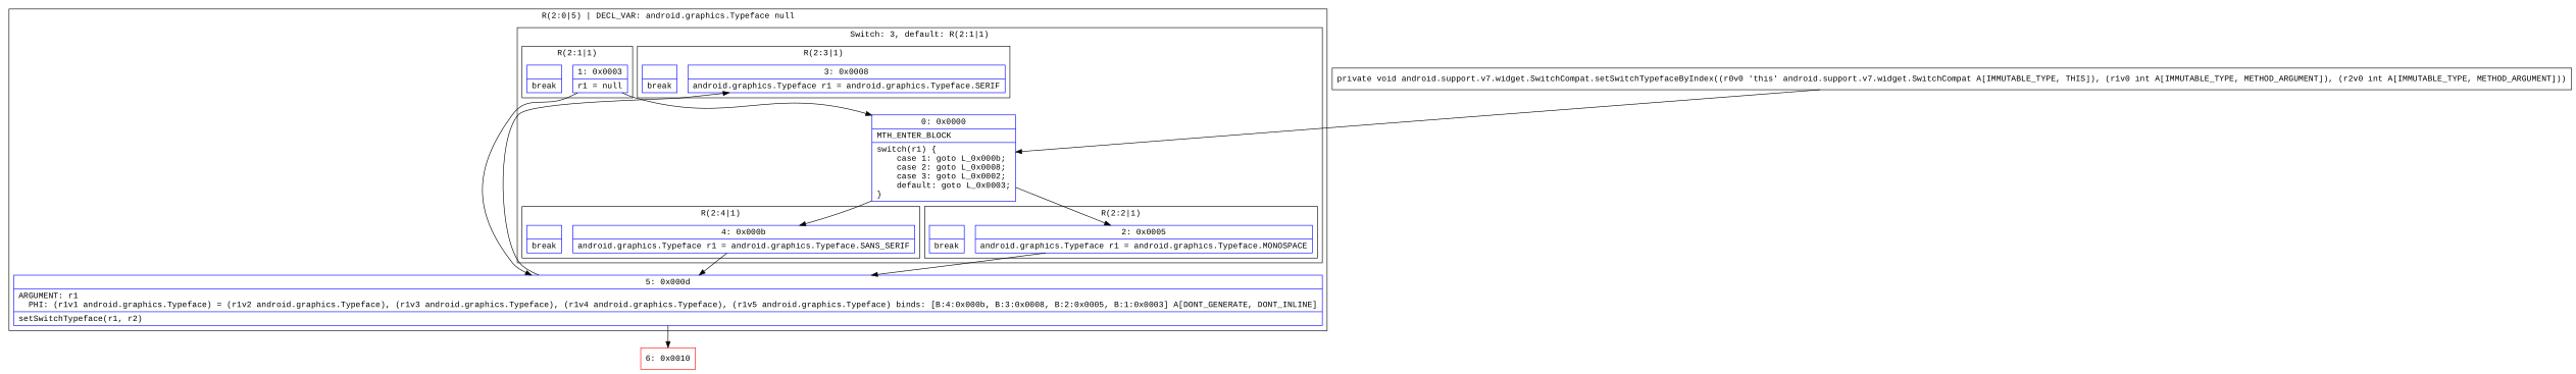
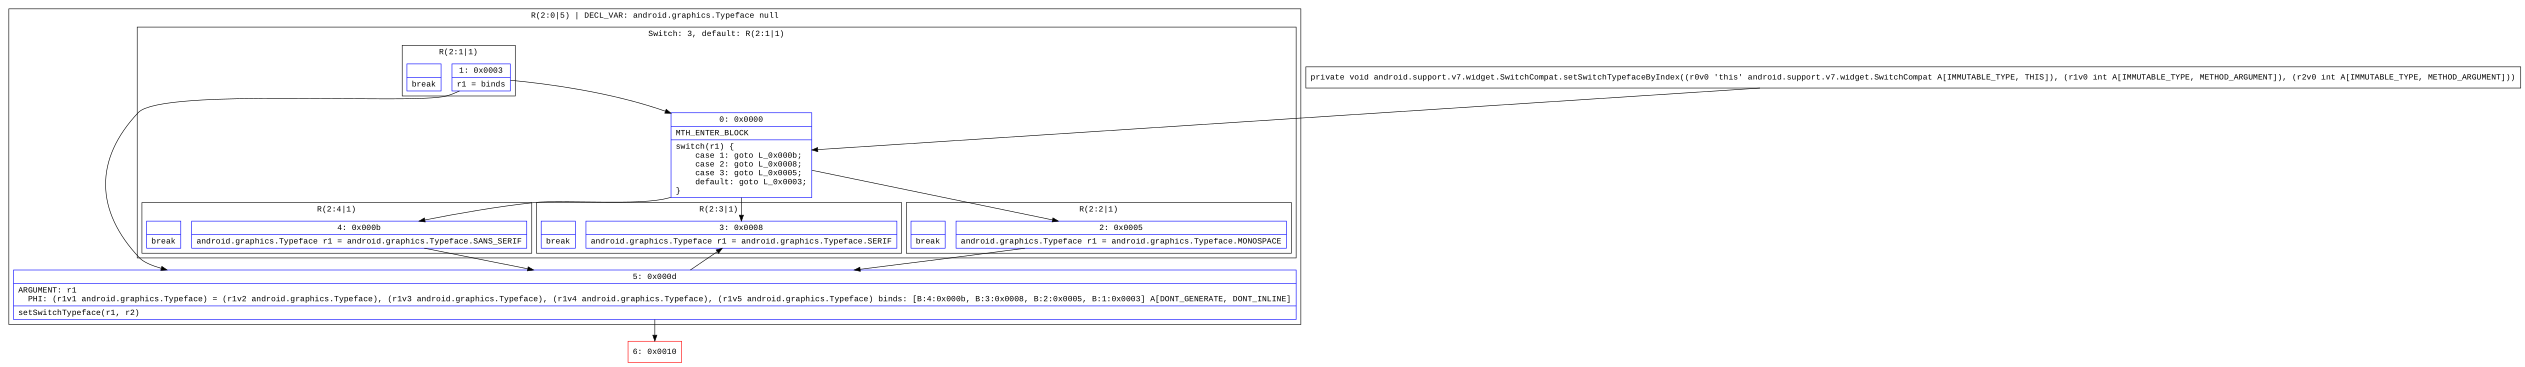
  digraph {
    fontname="Liberation Mono"
    node [color=blue fontname="Liberation Mono" shape=record]
    edge [fontname="Liberation Mono"]
    n1 [label="{4\:\ 0x000b|android.graphics.Typeface r1 = android.graphics.Typeface.SANS_SERIF\l}"]
    n2 [label="{|break\l}"]
    n3 [label="{3\:\ 0x0008|android.graphics.Typeface r1 = android.graphics.Typeface.SERIF\l}"]
    n4 [label="{|break\l}"]
    n5 [label="{2\:\ 0x0005|android.graphics.Typeface r1 = android.graphics.Typeface.MONOSPACE\l}"]
    n6 [label="{|break\l}"]
-   n7 [label="{1\:\ 0x0003|r1 = null\l}"]
+   n7 [label="{1\:\ 0x0003|r1 = binds\l}"]
    n8 [label="{|break\l}"]
-   n9 [label="{0\:\ 0x0000|MTH_ENTER_BLOCK\l|switch(r1) \{\l    case 1: goto L_0x000b;\l    case 2: goto L_0x0008;\l    case 3: goto L_0x0002;\l    default: goto L_0x0003;\l\}\l}"]
+   n9 [label="{0\:\ 0x0000|MTH_ENTER_BLOCK\l|switch(r1) \{\l    case 1: goto L_0x000b;\l    case 2: goto L_0x0008;\l    case 3: goto L_0x0005;\l    default: goto L_0x0003;\l\}\l}"]
    n10 [label="{5\:\ 0x000d|ARGUMENT: r1 \l  PHI: (r1v1 android.graphics.Typeface) = (r1v2 android.graphics.Typeface), (r1v3 android.graphics.Typeface), (r1v4 android.graphics.Typeface), (r1v5 android.graphics.Typeface) binds: [B:4:0x000b, B:3:0x0008, B:2:0x0005, B:1:0x0003] A[DONT_GENERATE, DONT_INLINE]\l|setSwitchTypeface(r1, r2)\l}"]
    n11 [color=red label="{6\:\ 0x0010}"]
    n12 [label="{private void android.support.v7.widget.SwitchCompat.setSwitchTypefaceByIndex((r0v0 'this' android.support.v7.widget.SwitchCompat A[IMMUTABLE_TYPE, THIS]), (r1v0 int A[IMMUTABLE_TYPE, METHOD_ARGUMENT]), (r2v0 int A[IMMUTABLE_TYPE, METHOD_ARGUMENT])) }" color=""]
    subgraph cluster_1 {
      label="R(2:0|5) | DECL_VAR: android.graphics.Typeface null\l"
      n10
      subgraph cluster_2 {
        label="Switch: 3, default: R(2:1|1)"
        n9
        subgraph cluster_3 {
          label="R(2:4|1)"
          n1
          n2
        }
        subgraph cluster_4 {
          label="R(2:3|1)"
          n3
          n4
        }
        subgraph cluster_5 {
          label="R(2:2|1)"
          n5
          n6
        }
        subgraph cluster_6 {
          label="R(2:1|1)"
          n7
          n8
        }
      }
    }
    n1 -> n10
    n5 -> n10
    n7 -> n9
    n7 -> n10
    n9 -> n1
+   n9 -> n3
    n9 -> n5
    n10 -> n3
    n10 -> n11
    n12 -> n9
  }
